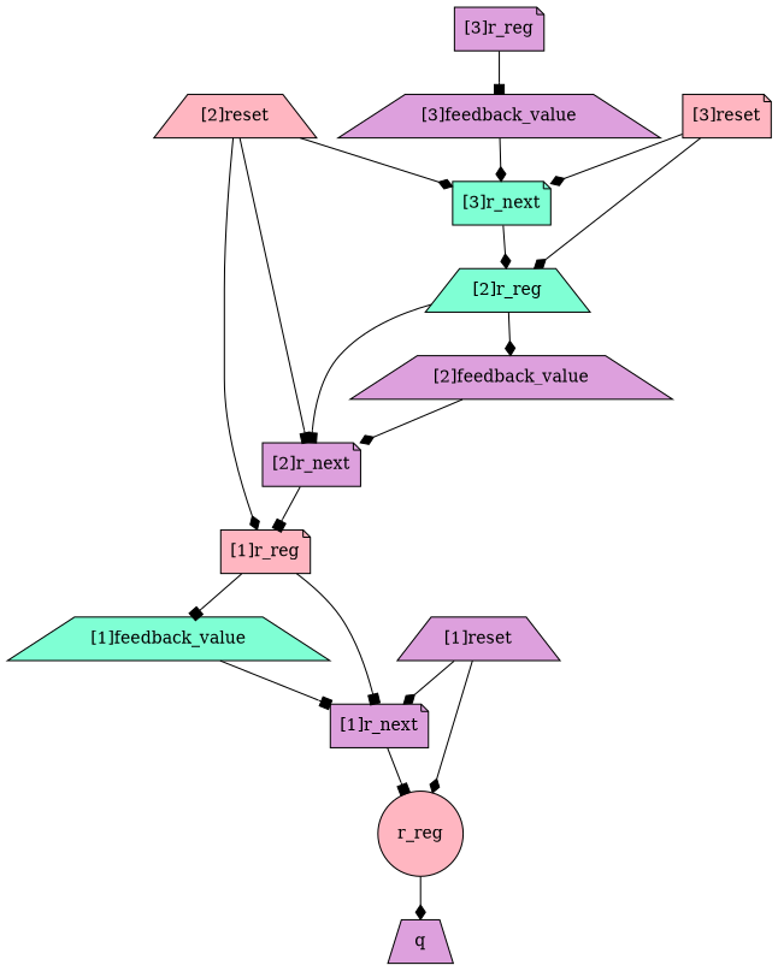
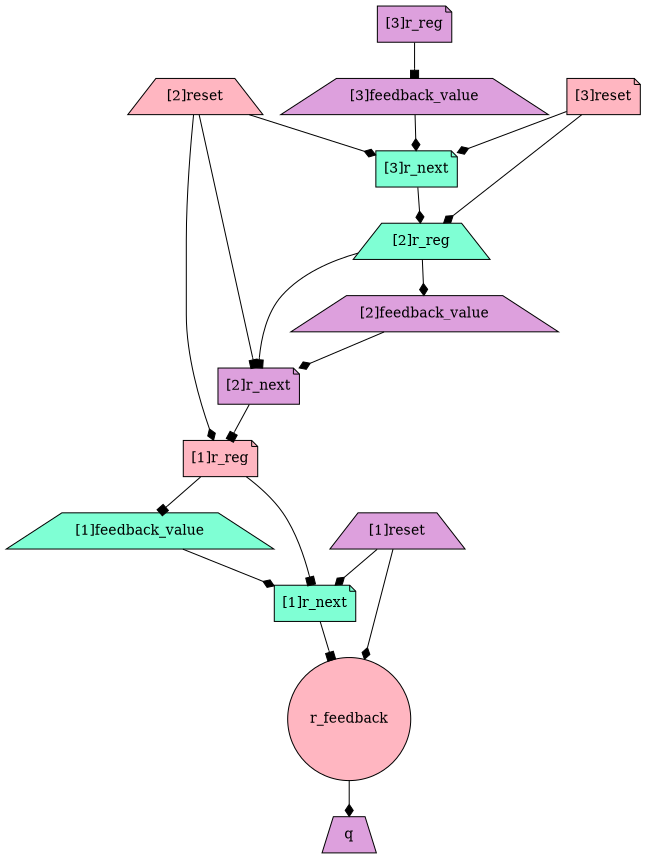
  strict digraph {
    node [complexity=21 fillcolor=plum shape=trapezium style=filled]
    edge [arrowhead=diamond]
    "[2]reset" [fillcolor=lightpink importance=1.55452849754 rank=0.0740251665495]
    "[1]r_reg" [complexity=13 fillcolor=lightpink importance=1.17190382772 rank=0.0901464482862 shape=note]
    "[2]r_next" [complexity=15 importance=1.43807751382 rank=0.0958718342544 shape=note]
    "[3]r_next" [complexity=26 fillcolor=aquamarine importance=2.15711627072 rank=0.0829660104124 shape=note]
    "[1]feedback_value" [complexity=10 fillcolor=aquamarine importance=0.883549016276 rank=0.0883549016276]
-   "[1]r_next" [complexity=4 importance=0.719038756908 rank=0.179759689227 shape=note]
-   r_reg [complexity=2 fillcolor=lightpink importance=0.452865070813 rank=0.226432535406 shape=circle]
+   "[1]r_next" [complexity=4 fillcolor=aquamarine importance=0.719038756908 rank=0.179759689227 shape=note]
+   r_reg [complexity=2 fillcolor=lightpink importance=0.452865070813 rank=0.226432535406 shape=circle label=r_feedback]
    q [complexity=0 importance=0.164510259368 rank=0.0]
    "[3]feedback_value" [complexity=32 importance=2.32162653009 rank=0.0725508290654]
    "[2]r_reg" [complexity=24 fillcolor=aquamarine importance=1.89094258463 rank=0.0787892743595]
    "[2]feedback_value" [importance=1.60258777318 rank=0.0763137034849]
    "[3]r_reg" [complexity=35 importance=2.60998134154 rank=0.0745708954725 shape=note]
    "[1]reset" [complexity=10 importance=0.835489740632 rank=0.0835489740632]
    "[3]reset" [complexity=32 fillcolor=lightpink importance=2.27356725445 rank=0.0710489767015 shape=note]
    "[2]reset" -> "[1]r_reg"
    "[2]reset" -> "[2]r_next" [arrowhead=box]
    "[2]reset" -> "[3]r_next"
    "[1]r_reg" -> "[1]feedback_value" [arrowhead=box]
    "[1]r_reg" -> "[1]r_next" [arrowhead=box]
    "[2]r_next" -> "[1]r_reg" [arrowhead=box]
    "[3]r_next" -> "[2]r_reg"
-   "[1]feedback_value" -> "[1]r_next" [arrowhead=box]
+   "[1]feedback_value" -> "[1]r_next"
    "[1]r_next" -> r_reg [arrowhead=box]
    r_reg -> q
    "[3]feedback_value" -> "[3]r_next"
    "[2]r_reg" -> "[2]r_next" [arrowhead=box]
    "[2]r_reg" -> "[2]feedback_value"
    "[2]feedback_value" -> "[2]r_next"
    "[3]r_reg" -> "[3]feedback_value" [arrowhead=box]
    "[1]reset" -> "[1]r_next"
    "[1]reset" -> r_reg
    "[3]reset" -> "[3]r_next"
    "[3]reset" -> "[2]r_reg"
  }
